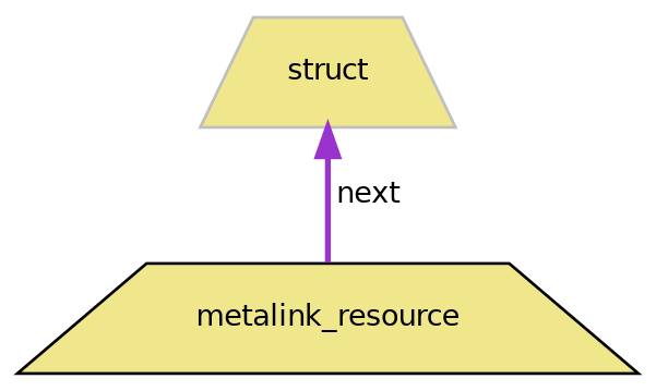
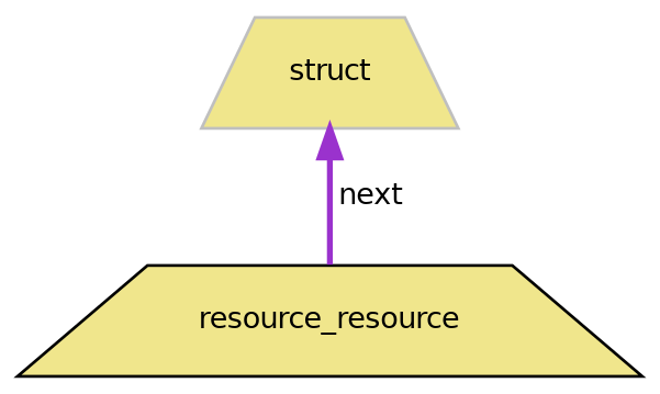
  digraph {
    node [fillcolor=khaki fontname=Helvetica fontsize=10 shape=trapezium style=filled]
-   n1 [color=black fontcolor=black height=0.2 label=metalink_resource width=0.4]
+   n1 [color=black fontcolor=black height=0.2 label=resource_resource width=0.4]
    n2 [color=grey75 height=0.2 label=struct width=0.4]
    n2 -> n1 [color=darkorchid3 dir=back fontname=Helvetica fontsize=10 label=" next" labelfontname=Helvetica labelfontsize=10 style=bold]
  }
